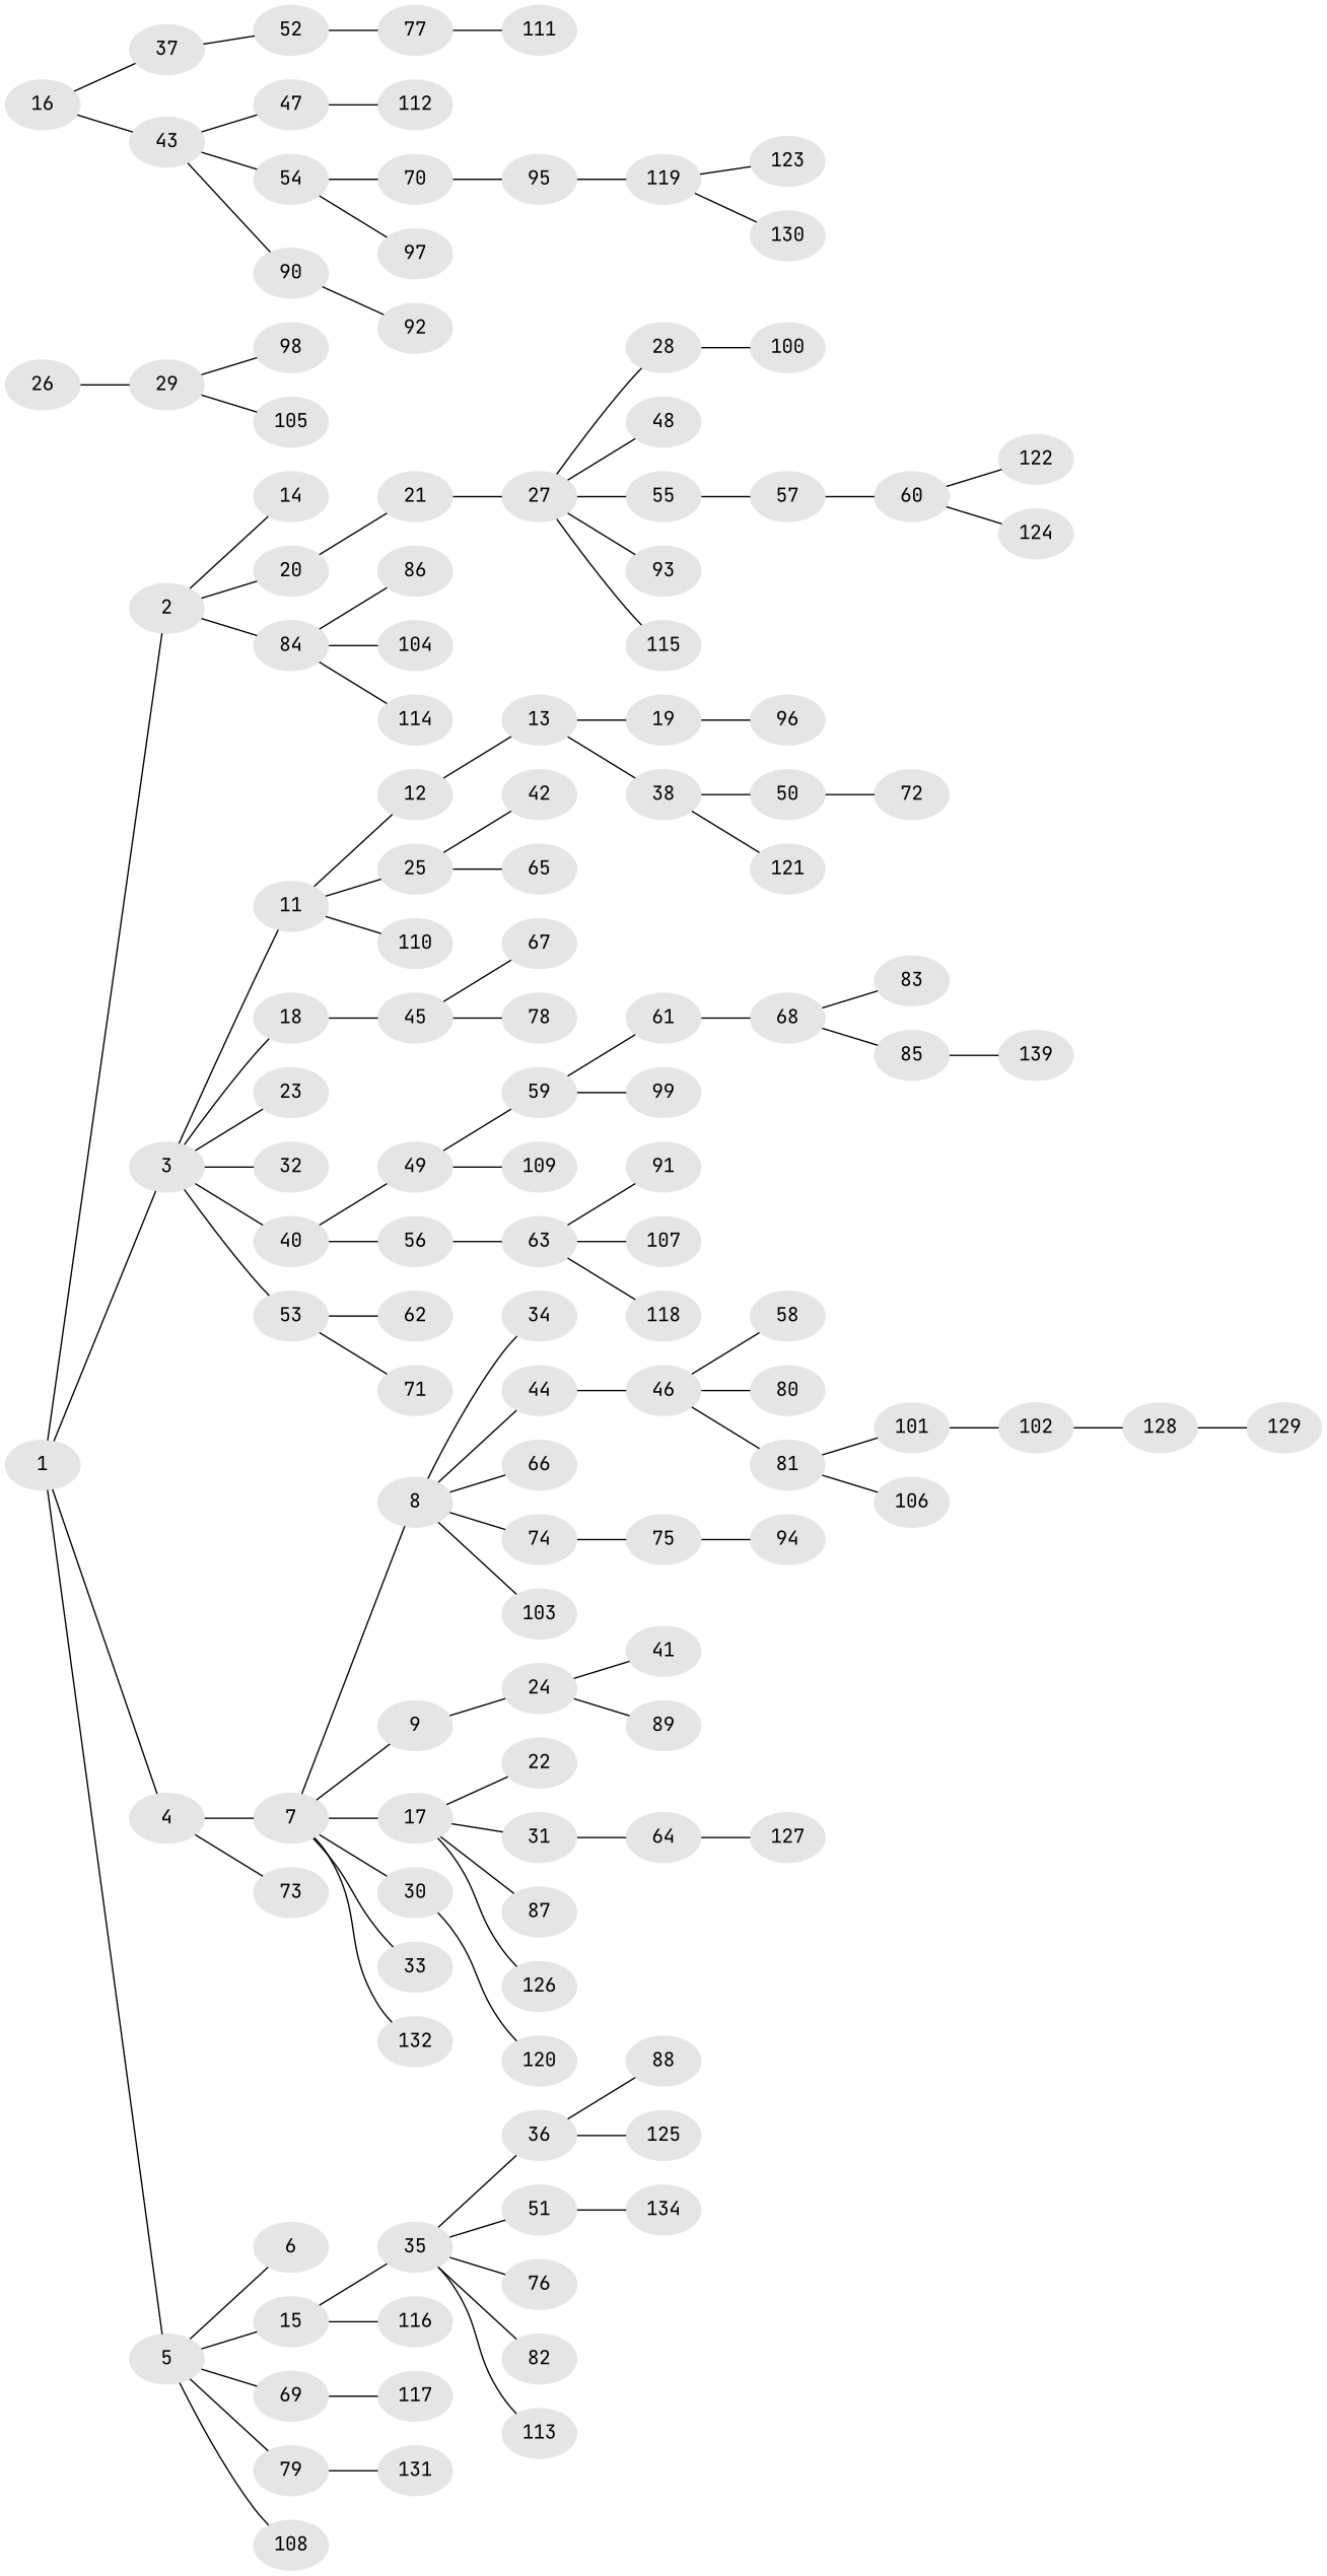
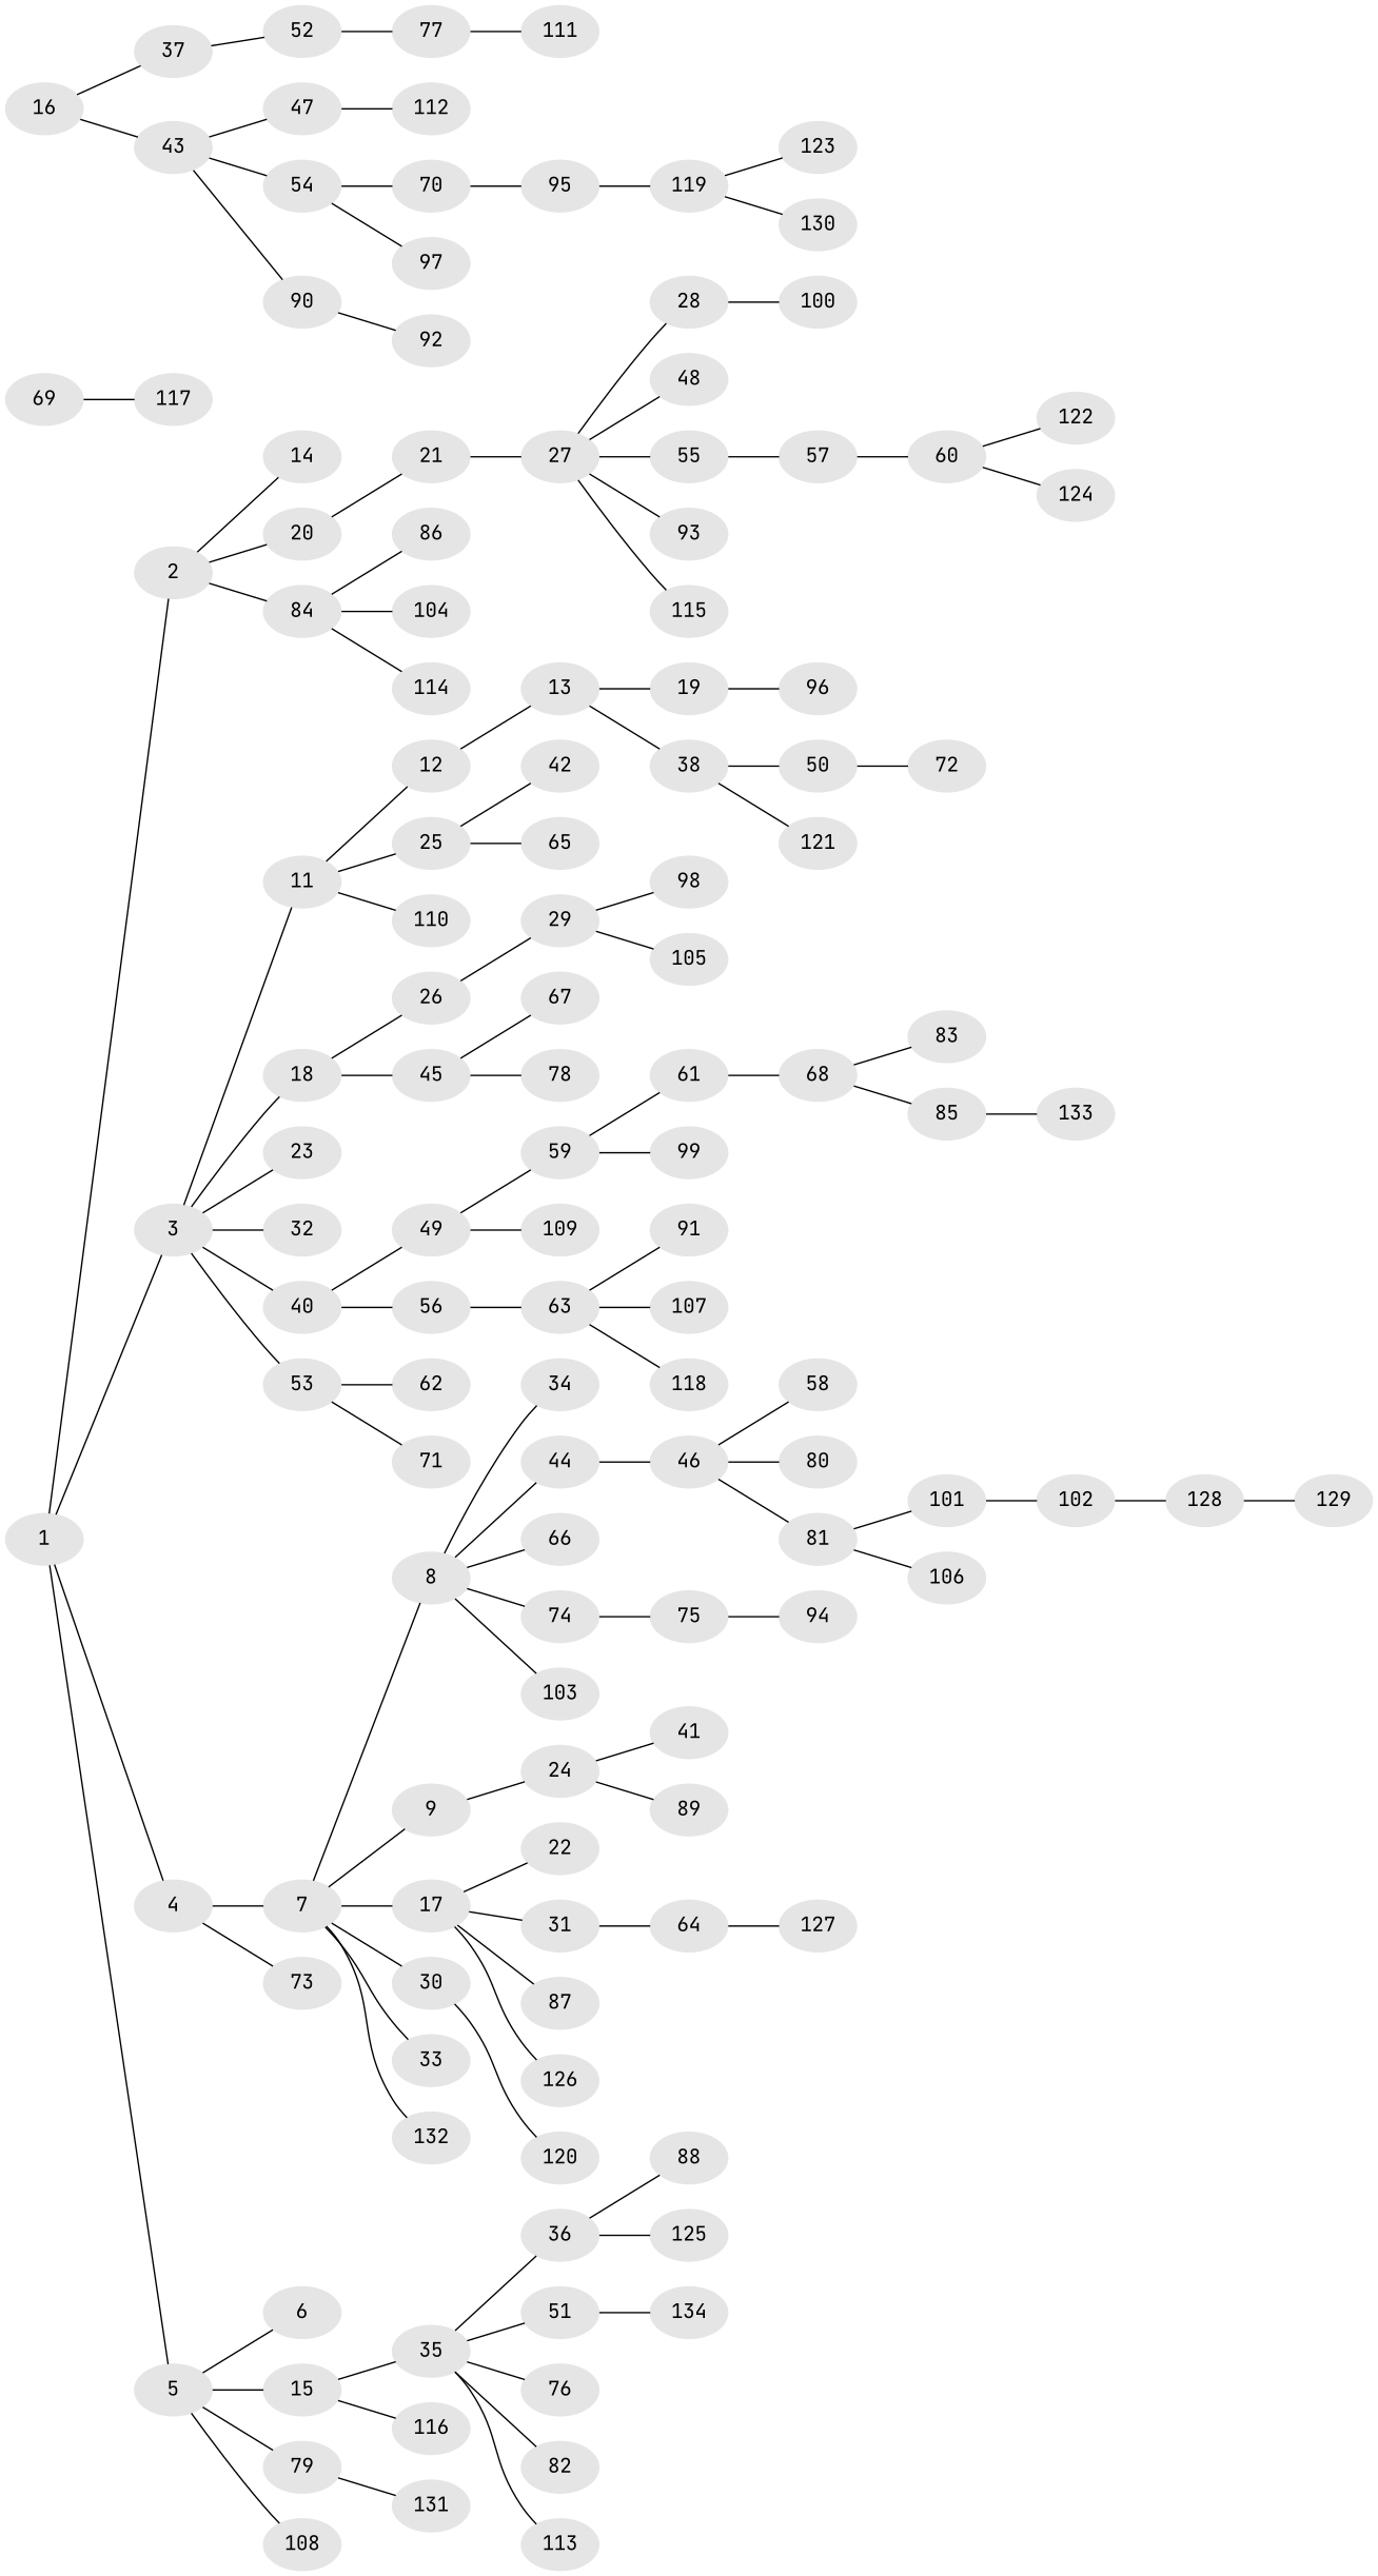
  graph {
    fontname="JetBrains Mono"
    rankdir=LR
    node [color=gray90 fontname="JetBrains Mono" style=filled]
    edge [fontname="JetBrains Mono"]
    1
    2
    3
    4
    5
    14
    20
    84
    11
    18
    23
    32
    40
    53
    7
    73
    6
    15
    69
    79
    108
    21
    86
    104
    114
    12
    25
    110
    26
    45
    49
    56
    62
    71
    8
    9
    17
    30
    33
    132
    35
    116
    117
    131
    34
    44
    66
    74
    103
    24
    22
    31
    87
    126
    120
    46
    75
    41
    89
    16
    37
    43
    13
    42
    65
    19
    38
    96
    50
    121
    36
    51
    76
    82
    113
    52
    47
    54
    90
    64
    29
    67
    78
    27
    28
    48
    55
    93
    115
    98
    105
    100
    57
    127
    88
    125
    134
    77
    72
    59
    109
    63
    112
    70
    97
    92
    58
    80
    81
    101
    106
    61
    99
    111
    95
    60
    91
    107
    118
    122
    124
    68
    83
    85
-   133 [label=139]
+   133
    119
    94
    102
    123
    130
    128
    129
    1 -- 2
    1 -- 3
    1 -- 4
    1 -- 5
    2 -- 14
    2 -- 20
    2 -- 84
    3 -- 11
    3 -- 18
    3 -- 23
    3 -- 32
    3 -- 40
    3 -- 53
    4 -- 7
    4 -- 73
    5 -- 6
    5 -- 15
-   5 -- 69
    5 -- 79
    5 -- 108
    20 -- 21
    84 -- 86
    84 -- 104
    84 -- 114
    11 -- 12
    11 -- 25
    11 -- 110
+   18 -- 26
    18 -- 45
    40 -- 49
    40 -- 56
    53 -- 62
    53 -- 71
    7 -- 8
    7 -- 9
    7 -- 17
    7 -- 30
    7 -- 33
    7 -- 132
    15 -- 35
    15 -- 116
    69 -- 117
    79 -- 131
    21 -- 27
    12 -- 13
    25 -- 42
    25 -- 65
    26 -- 29
    45 -- 67
    45 -- 78
    49 -- 59
    49 -- 109
    56 -- 63
    8 -- 34
    8 -- 44
    8 -- 66
    8 -- 74
    8 -- 103
    9 -- 24
    17 -- 22
    17 -- 31
    17 -- 87
    17 -- 126
    30 -- 120
    35 -- 36
    35 -- 51
    35 -- 76
    35 -- 82
    35 -- 113
    44 -- 46
    74 -- 75
    24 -- 41
    24 -- 89
    31 -- 64
    46 -- 58
    46 -- 80
    46 -- 81
    75 -- 94
    16 -- 37
    16 -- 43
    37 -- 52
    43 -- 47
    43 -- 54
    43 -- 90
    13 -- 19
    13 -- 38
    19 -- 96
    38 -- 50
    38 -- 121
    50 -- 72
    36 -- 88
    36 -- 125
    51 -- 134
    52 -- 77
    47 -- 112
    54 -- 70
    54 -- 97
    90 -- 92
    64 -- 127
    29 -- 98
    29 -- 105
    27 -- 28
    27 -- 48
    27 -- 55
    27 -- 93
    27 -- 115
    28 -- 100
    55 -- 57
    57 -- 60
    77 -- 111
    59 -- 61
    59 -- 99
    63 -- 91
    63 -- 107
    63 -- 118
    70 -- 95
    81 -- 101
    81 -- 106
    101 -- 102
    61 -- 68
    95 -- 119
    60 -- 122
    60 -- 124
    68 -- 83
    68 -- 85
    85 -- 133
    119 -- 123
    119 -- 130
    102 -- 128
    128 -- 129
  }
